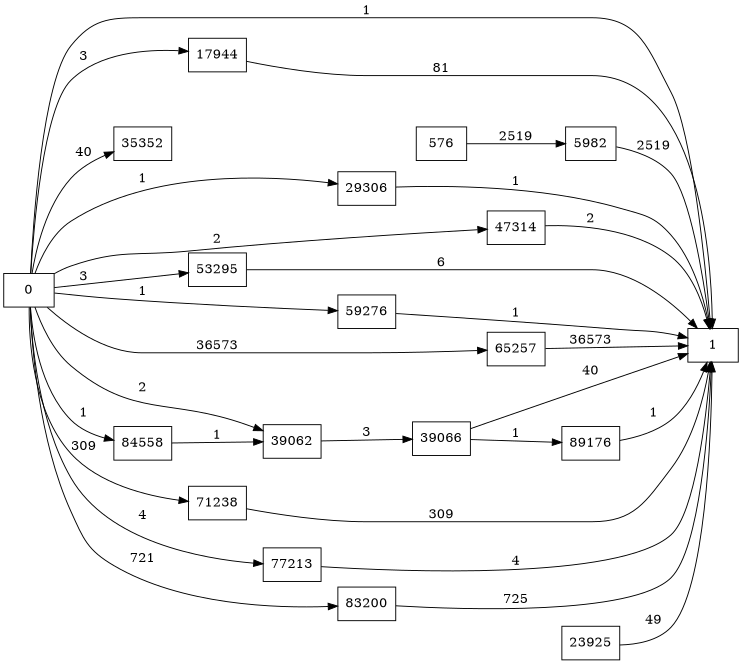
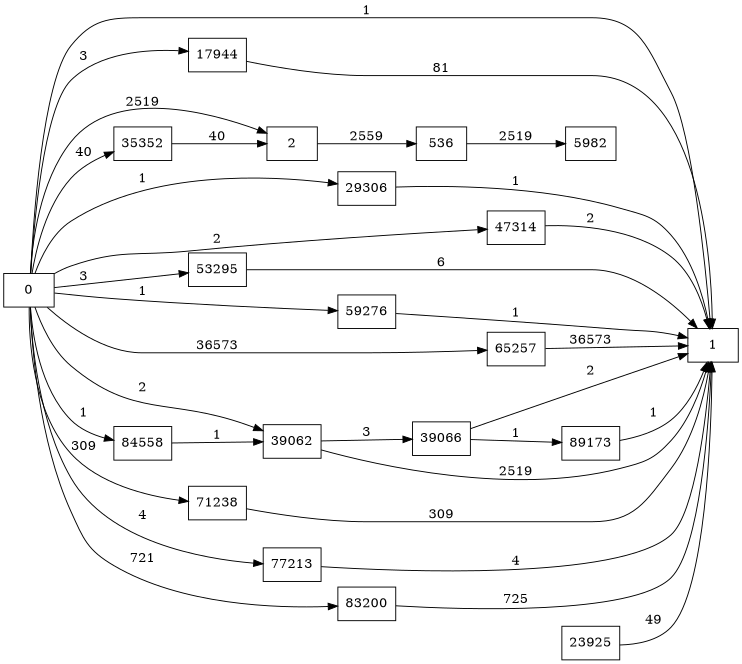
  digraph {
    rankdir=LR
    node [shape=rectangle]
-   536 [label=576]
+   2
+   536
    5982
    1
    17944
    23925
    n7 [label=29306]
    35352
    39062
    39066
-   89176
+   89176 [label=89173]
    47314
    53295
    59276
    65257
    71238
    n17 [label=77213]
    83200
    84558
    0
+   2 -> 536 [label=2559]
    536 -> 5982 [label=2519]
-   5982 -> 1 [label=2519]
+   39062 -> 1 [label=2519]
    17944 -> 1 [label=81]
    23925 -> 1 [label=49]
    n7 -> 1 [label=1]
+   35352 -> 2 [label=40]
    39062 -> 39066 [label=3]
-   39066 -> 1 [label=40]
+   39066 -> 1 [label=2]
    39066 -> 89176 [label=1]
    89176 -> 1 [label=1]
    47314 -> 1 [label=2]
    53295 -> 1 [label=6]
    59276 -> 1 [label=1]
    65257 -> 1 [label=36573]
    71238 -> 1 [label=309]
    n17 -> 1 [label=4]
    83200 -> 1 [label=725]
    84558 -> 39062 [label=1]
+   0 -> 2 [label=2519]
    0 -> 1 [label=1]
    0 -> 17944 [label=3]
    0 -> n7 [label=1]
    0 -> 35352 [label=40]
    0 -> 39062 [label=2]
    0 -> 47314 [label=2]
    0 -> 53295 [label=3]
    0 -> 59276 [label=1]
    0 -> 65257 [label=36573]
    0 -> 71238 [label=309]
    0 -> n17 [label=4]
    0 -> 83200 [label=721]
    0 -> 84558 [label=1]
  }
